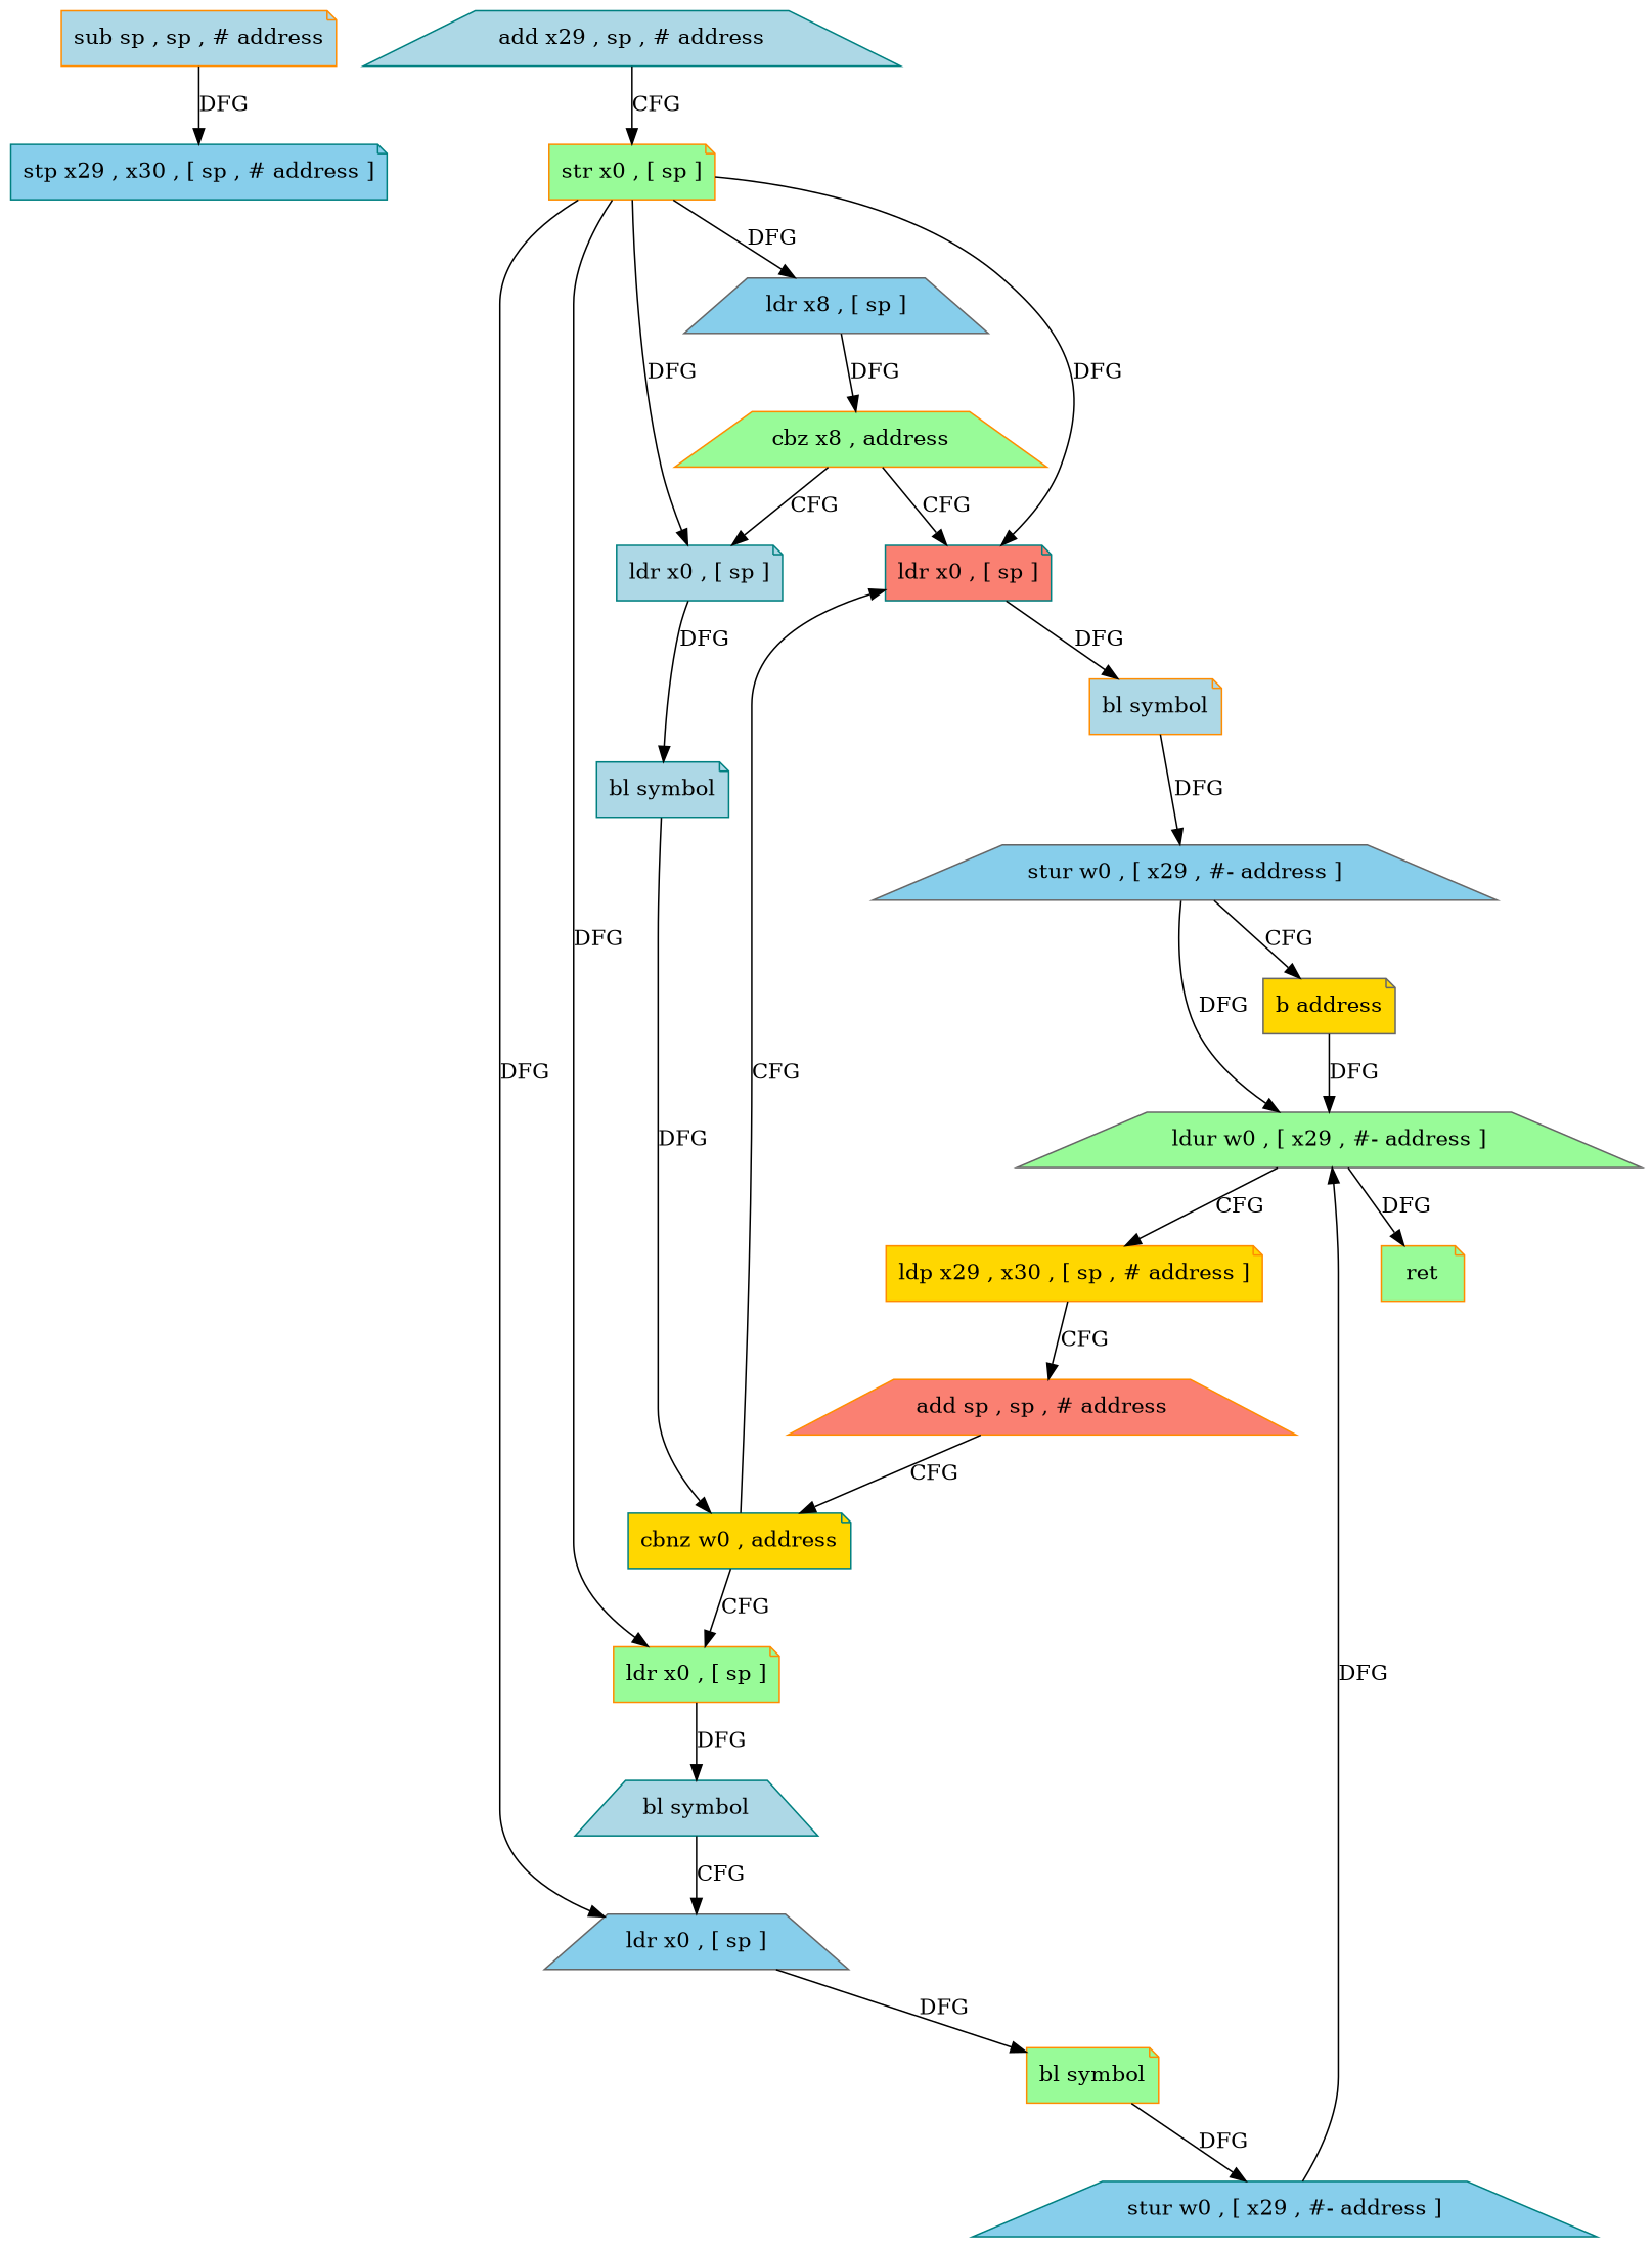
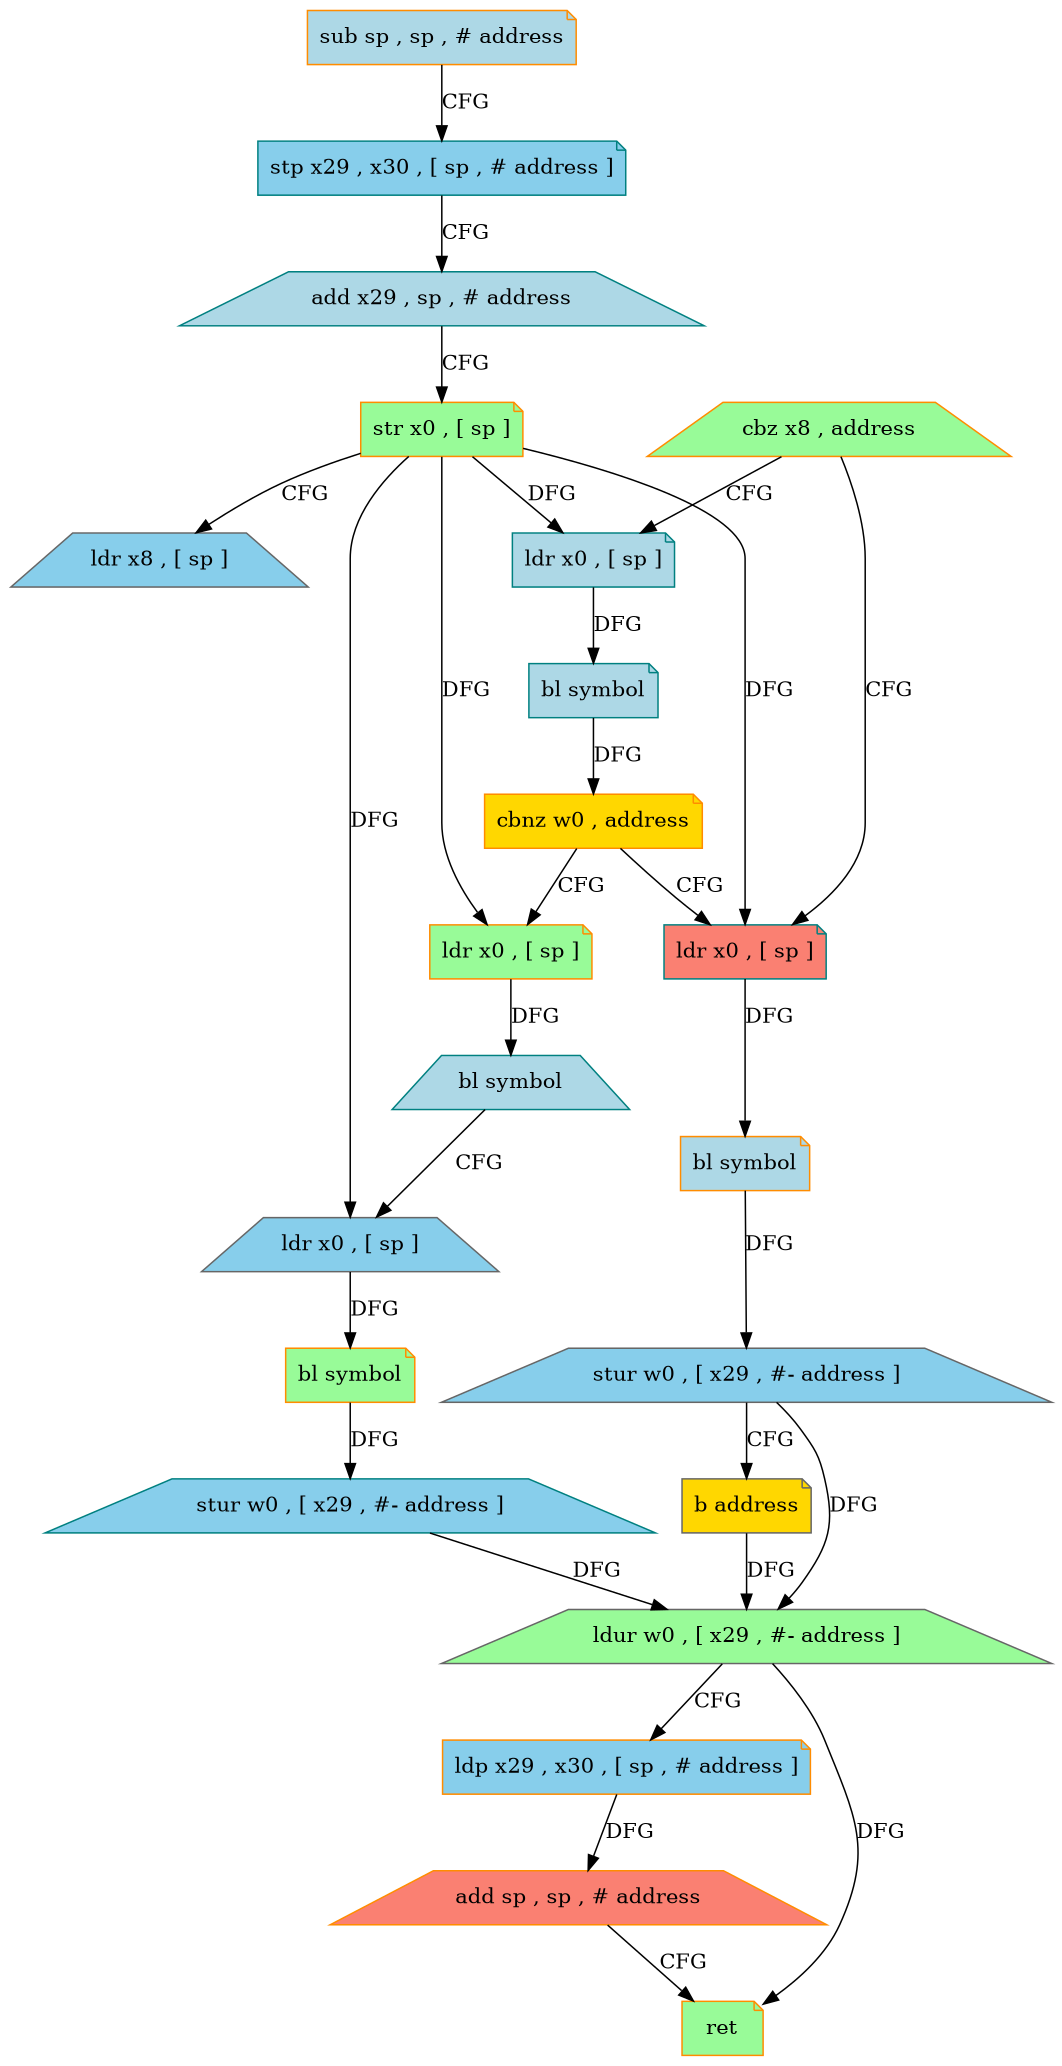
  digraph {
    node [color=darkorange fillcolor=lightblue shape=note style=filled]
    n1 [label="sub sp , sp , # address"]
    n2 [color=teal fillcolor=skyblue label="stp x29 , x30 , [ sp , # address ]"]
    n3 [color=teal label="add x29 , sp , # address" shape=trapezium]
    n4 [fillcolor=palegreen label="str x0 , [ sp ]"]
    n5 [color=gray40 fillcolor=skyblue label="ldr x8 , [ sp ]" shape=trapezium]
    n6 [color=teal fillcolor=salmon label="ldr x0 , [ sp ]"]
    n7 [color=teal label="ldr x0 , [ sp ]"]
    n8 [fillcolor=palegreen label="ldr x0 , [ sp ]"]
    n9 [color=gray40 fillcolor=skyblue label="ldr x0 , [ sp ]" shape=trapezium]
    n10 [fillcolor=palegreen label="cbz x8 , address" shape=trapezium]
    n11 [label="bl symbol"]
    n12 [color=teal label="bl symbol"]
    n13 [color=teal label="bl symbol" shape=trapezium]
    n14 [fillcolor=palegreen label="bl symbol"]
    n15 [color=gray40 fillcolor=skyblue label="stur w0 , [ x29 , #- address ]" shape=trapezium]
-   n16 [color=teal fillcolor=gold label="cbnz w0 , address"]
+   n16 [fillcolor=gold label="cbnz w0 , address"]
    n17 [color=gray40 fillcolor=gold label="b address"]
    n18 [color=gray40 fillcolor=palegreen label="ldur w0 , [ x29 , #- address ]" shape=trapezium]
-   n19 [fillcolor=gold label="ldp x29 , x30 , [ sp , # address ]"]
+   n19 [fillcolor=skyblue label="ldp x29 , x30 , [ sp , # address ]"]
    n20 [fillcolor=palegreen label=ret]
    n21 [fillcolor=salmon label="add sp , sp , # address" shape=trapezium]
    n22 [color=teal fillcolor=skyblue label="stur w0 , [ x29 , #- address ]" shape=trapezium]
-   n1 -> n2 [label=DFG]
+   n1 -> n2 [label=CFG]
+   n2 -> n3 [label=CFG]
    n3 -> n4 [label=CFG]
-   n4 -> n5 [label=DFG]
+   n4 -> n5 [label=CFG]
    n4 -> n6 [label=DFG]
    n4 -> n7 [label=DFG]
    n4 -> n8 [label=DFG]
    n4 -> n9 [label=DFG]
-   n5 -> n10 [label=DFG]
    n6 -> n11 [label=DFG]
    n7 -> n12 [label=DFG]
    n8 -> n13 [label=DFG]
    n9 -> n14 [label=DFG]
    n10 -> n6 [label=CFG]
    n10 -> n7 [label=CFG]
    n11 -> n15 [label=DFG]
    n12 -> n16 [label=DFG]
    n13 -> n9 [label=CFG]
    n14 -> n22 [label=DFG]
    n15 -> n17 [label=CFG]
    n15 -> n18 [label=DFG]
    n16 -> n6 [label=CFG]
    n16 -> n8 [label=CFG]
    n17 -> n18 [label=DFG]
    n18 -> n19 [label=CFG]
    n18 -> n20 [label=DFG]
-   n19 -> n21 [label=CFG]
-   n21 -> n16 [label=CFG]
+   n19 -> n21 [label=DFG]
+   n21 -> n20 [label=CFG]
    n22 -> n18 [label=DFG]
  }
